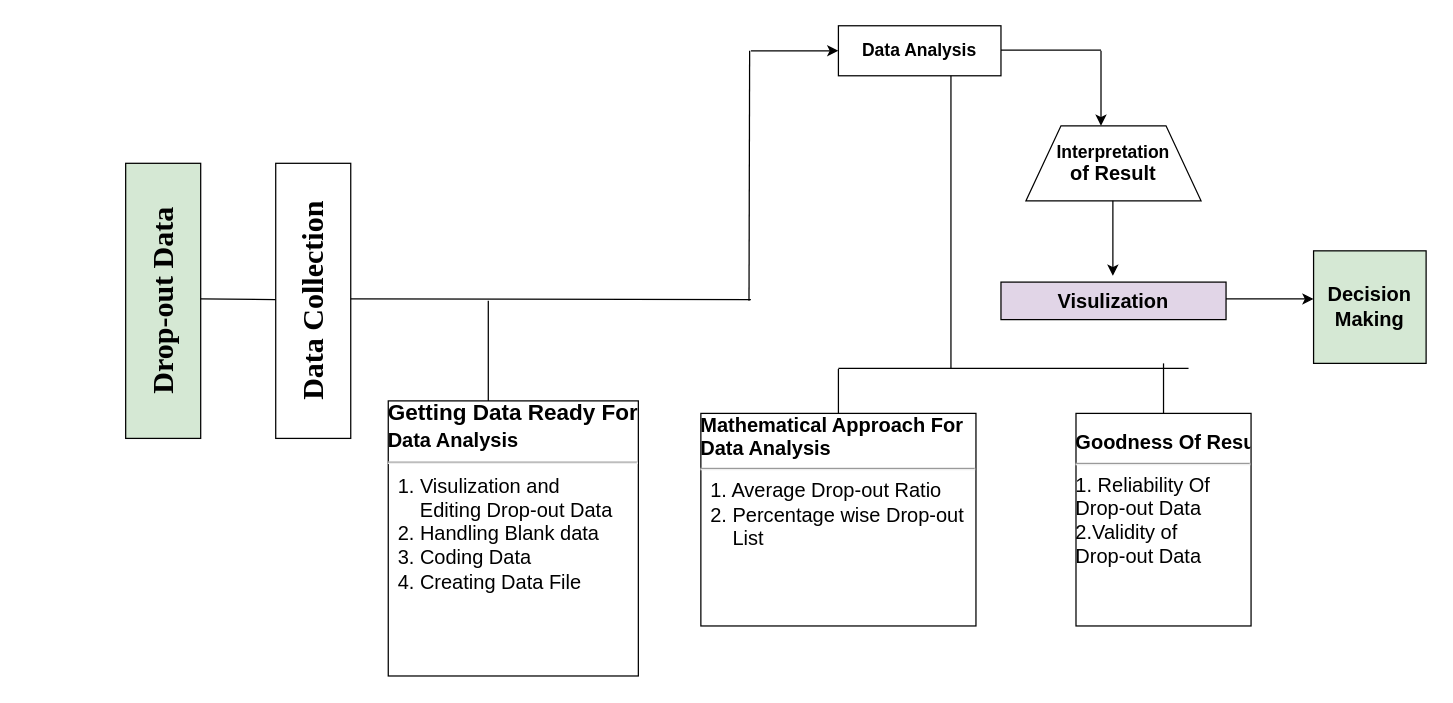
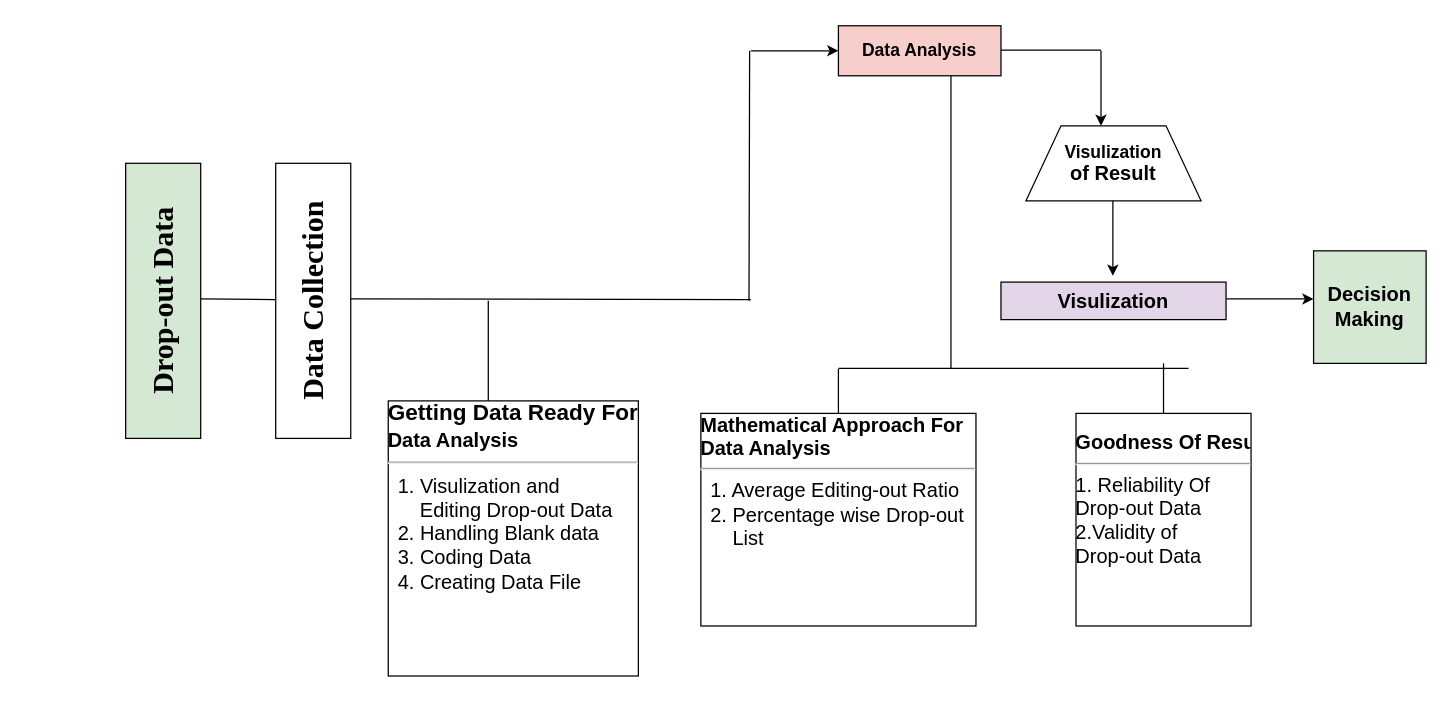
  <mxCell id="0" />
  <mxCell id="1" parent="0" />
  <mxCell id="2" value="&lt;b&gt;&lt;font style=&quot;font-size: 24px&quot; face=&quot;Times New Roman&quot;&gt;Drop-out Data&lt;/font&gt;&lt;/b&gt;" style="rounded=0;whiteSpace=wrap;html=1;rotation=-90;fillColor=#d5e8d4;" parent="1" vertex="1"><mxGeometry x="20" y="210" width="220" height="60" as="geometry" /></mxCell>
  <mxCell id="3" value="" style="endArrow=none;html=1;" parent="1" edge="1"><mxGeometry width="50" height="50" relative="1" as="geometry"><mxPoint x="160" y="238.5" as="sourcePoint" /><mxPoint x="220" y="239" as="targetPoint" /></mxGeometry></mxCell>
  <mxCell id="4" value="&lt;b&gt;&lt;font style=&quot;font-size: 24px&quot; face=&quot;Times New Roman&quot;&gt;Data Collection&lt;/font&gt;&lt;/b&gt;" style="rounded=0;whiteSpace=wrap;html=1;rotation=-90;" parent="1" vertex="1"><mxGeometry x="140" y="210" width="220" height="60" as="geometry" /></mxCell>
  <mxCell id="5" value="" style="endArrow=none;html=1;" parent="1" edge="1"><mxGeometry width="50" height="50" relative="1" as="geometry"><mxPoint x="280" y="238.5" as="sourcePoint" /><mxPoint x="600" y="239" as="targetPoint" /></mxGeometry></mxCell>
  <mxCell id="6" value="" style="endArrow=none;html=1;" parent="1" edge="1"><mxGeometry width="50" height="50" relative="1" as="geometry"><mxPoint x="390" y="240" as="sourcePoint" /><mxPoint x="390" y="320" as="targetPoint" /></mxGeometry></mxCell>
  <mxCell id="7" value="&lt;div&gt;&lt;b&gt;&lt;font style=&quot;font-size: 18px&quot;&gt;Getting Data Ready For &lt;br&gt;&lt;/font&gt;&lt;/b&gt;&lt;/div&gt;&lt;div&gt;&lt;font size=&quot;3&quot;&gt;&lt;b&gt;Data Analysis&lt;/b&gt;&lt;br&gt;&lt;/font&gt;&lt;/div&gt;&lt;hr&gt;&lt;p style=&quot;margin: 0px ; margin-left: 8px&quot;&gt;&lt;font size=&quot;3&quot;&gt;1. Visulization and&lt;/font&gt;&lt;/p&gt;&lt;p style=&quot;margin: 0px ; margin-left: 8px&quot;&gt;&lt;font size=&quot;3&quot;&gt;&amp;nbsp;&amp;nbsp;&amp;nbsp; Editing Drop-out Data&lt;br&gt;&lt;/font&gt;&lt;/p&gt;&lt;p style=&quot;margin: 0px ; margin-left: 8px&quot;&gt;&lt;font size=&quot;3&quot;&gt;2. Handling Blank data&lt;br&gt;&lt;/font&gt;&lt;/p&gt;&lt;p style=&quot;margin: 0px ; margin-left: 8px&quot;&gt;&lt;font size=&quot;3&quot;&gt;3. Coding Data&lt;/font&gt;&lt;/p&gt;&lt;p style=&quot;margin: 0px ; margin-left: 8px&quot;&gt;&lt;font size=&quot;3&quot;&gt;4. Creating Data File&lt;br&gt;&lt;/font&gt;&lt;/p&gt;" style="verticalAlign=top;align=left;overflow=fill;fontSize=16;fontFamily=Helvetica;html=1;" parent="1" vertex="1"><mxGeometry x="310" y="320" width="200" height="220" as="geometry" /></mxCell>
  <mxCell id="8" value="" style="endArrow=none;html=1;" parent="1" edge="1"><mxGeometry width="50" height="50" relative="1" as="geometry"><mxPoint x="598.5" y="240" as="sourcePoint" /><mxPoint x="599" y="40" as="targetPoint" /></mxGeometry></mxCell>
  <mxCell id="9" value="" style="endArrow=classic;html=1;" parent="1" edge="1"><mxGeometry width="50" height="50" relative="1" as="geometry"><mxPoint x="600" y="40" as="sourcePoint" /><mxPoint x="670" y="40" as="targetPoint" /></mxGeometry></mxCell>
- <mxCell id="10" value="&lt;b&gt;&lt;font style=&quot;font-size: 14px&quot;&gt;Data Analysis&lt;br&gt;&lt;/font&gt;&lt;/b&gt;" style="rounded=0;whiteSpace=wrap;html=1;rotation=0;" parent="1" vertex="1"><mxGeometry x="670" y="20" width="130" height="40" as="geometry" /></mxCell>
+ <mxCell id="10" value="&lt;b&gt;&lt;font style=&quot;font-size: 14px&quot;&gt;Data Analysis&lt;br&gt;&lt;/font&gt;&lt;/b&gt;" style="rounded=0;whiteSpace=wrap;html=1;rotation=0;fillColor=#f8cecc;" parent="1" vertex="1"><mxGeometry x="670" y="20" width="130" height="40" as="geometry" /></mxCell>
  <mxCell id="11" value="" style="endArrow=classic;html=1;" parent="1" edge="1"><mxGeometry width="50" height="50" relative="1" as="geometry"><mxPoint x="880" y="40" as="sourcePoint" /><mxPoint x="880" y="100" as="targetPoint" /></mxGeometry></mxCell>
  <mxCell id="12" value="" style="endArrow=none;html=1;" parent="1" edge="1"><mxGeometry width="50" height="50" relative="1" as="geometry"><mxPoint x="800" y="39.5" as="sourcePoint" /><mxPoint x="880" y="39.5" as="targetPoint" /></mxGeometry></mxCell>
  <mxCell id="13" value="" style="endArrow=none;html=1;" parent="1" edge="1"><mxGeometry width="50" height="50" relative="1" as="geometry"><mxPoint x="760" y="294.5" as="sourcePoint" /><mxPoint x="760" y="60" as="targetPoint" /></mxGeometry></mxCell>
  <mxCell id="14" value="" style="endArrow=none;html=1;" parent="1" edge="1"><mxGeometry width="50" height="50" relative="1" as="geometry"><mxPoint x="670" y="294" as="sourcePoint" /><mxPoint x="950" y="294" as="targetPoint" /></mxGeometry></mxCell>
  <mxCell id="15" value="" style="endArrow=none;html=1;" parent="1" edge="1"><mxGeometry width="50" height="50" relative="1" as="geometry"><mxPoint x="670" y="330" as="sourcePoint" /><mxPoint x="670" y="294.5" as="targetPoint" /></mxGeometry></mxCell>
- <mxCell id="16" value="&lt;div align=&quot;left&quot;&gt;&lt;b&gt;&lt;font size=&quot;3&quot;&gt;Mathematical Approach For &lt;br&gt;&lt;/font&gt;&lt;/b&gt;&lt;/div&gt;&lt;div align=&quot;left&quot;&gt;&lt;b&gt;&lt;font size=&quot;3&quot;&gt;Data Analysis&lt;br&gt;&lt;/font&gt;&lt;/b&gt;&lt;/div&gt;&lt;hr&gt;&lt;p style=&quot;margin: 0px ; margin-left: 8px&quot;&gt;&lt;font size=&quot;3&quot;&gt;1. Average Drop-out Ratio&lt;br&gt;&lt;/font&gt;&lt;/p&gt;&lt;p style=&quot;margin: 0px ; margin-left: 8px&quot;&gt;&lt;font size=&quot;3&quot;&gt;2. Percentage wise Drop-out&lt;/font&gt;&lt;/p&gt;&lt;p style=&quot;margin: 0px ; margin-left: 8px&quot;&gt;&lt;font size=&quot;3&quot;&gt;&amp;nbsp;&amp;nbsp;&amp;nbsp; List&lt;br&gt;&lt;/font&gt;&lt;/p&gt;" style="verticalAlign=top;align=left;overflow=fill;fontSize=12;fontFamily=Helvetica;html=1;" parent="1" vertex="1"><mxGeometry x="560" y="330" width="220" height="170" as="geometry" /></mxCell>
+ <mxCell id="16" value="&lt;div align=&quot;left&quot;&gt;&lt;b&gt;&lt;font size=&quot;3&quot;&gt;Mathematical Approach For &lt;br&gt;&lt;/font&gt;&lt;/b&gt;&lt;/div&gt;&lt;div align=&quot;left&quot;&gt;&lt;b&gt;&lt;font size=&quot;3&quot;&gt;Data Analysis&lt;br&gt;&lt;/font&gt;&lt;/b&gt;&lt;/div&gt;&lt;hr&gt;&lt;p style=&quot;margin: 0px ; margin-left: 8px&quot;&gt;&lt;font size=&quot;3&quot;&gt;1. Average Editing-out Ratio&lt;br&gt;&lt;/font&gt;&lt;/p&gt;&lt;p style=&quot;margin: 0px ; margin-left: 8px&quot;&gt;&lt;font size=&quot;3&quot;&gt;2. Percentage wise Drop-out&lt;/font&gt;&lt;/p&gt;&lt;p style=&quot;margin: 0px ; margin-left: 8px&quot;&gt;&lt;font size=&quot;3&quot;&gt;&amp;nbsp;&amp;nbsp;&amp;nbsp; List&lt;br&gt;&lt;/font&gt;&lt;/p&gt;" style="verticalAlign=top;align=left;overflow=fill;fontSize=12;fontFamily=Helvetica;html=1;" parent="1" vertex="1"><mxGeometry x="560" y="330" width="220" height="170" as="geometry" /></mxCell>
  <mxCell id="17" value="&lt;div&gt;&lt;br&gt;&lt;/div&gt;&lt;div&gt;&lt;b&gt;&lt;font size=&quot;3&quot;&gt;Goodness Of Result&lt;/font&gt;&lt;/b&gt;&lt;br&gt;&lt;/div&gt;&lt;hr&gt;&lt;div align=&quot;left&quot;&gt;&lt;font size=&quot;3&quot;&gt;1. Reliability Of &lt;br&gt;&lt;/font&gt;&lt;/div&gt;&lt;div align=&quot;left&quot;&gt;&lt;font size=&quot;3&quot;&gt;Drop-out Data&lt;br&gt;&lt;/font&gt;&lt;/div&gt;&lt;div align=&quot;left&quot;&gt;&lt;font size=&quot;3&quot;&gt;2.Validity of &lt;br&gt;&lt;/font&gt;&lt;/div&gt;&lt;div align=&quot;left&quot;&gt;&lt;font size=&quot;3&quot;&gt;Drop-out Data&lt;br&gt;&lt;/font&gt;&lt;/div&gt;" style="verticalAlign=top;align=left;overflow=fill;fontSize=12;fontFamily=Helvetica;html=1;" parent="1" vertex="1"><mxGeometry x="860" y="330" width="140" height="170" as="geometry" /></mxCell>
  <mxCell id="18" value="" style="endArrow=none;html=1;exitX=0.5;exitY=0;exitDx=0;exitDy=0;" parent="1" source="17" edge="1"><mxGeometry width="50" height="50" relative="1" as="geometry"><mxPoint x="770" y="330" as="sourcePoint" /><mxPoint x="930" y="290" as="targetPoint" /></mxGeometry></mxCell>
- <mxCell id="19" value="&lt;div&gt;&lt;b&gt;&lt;font style=&quot;font-size: 14px&quot;&gt;Interpretation&lt;/font&gt;&lt;/b&gt;&lt;/div&gt;&lt;div&gt;&lt;b&gt;&lt;font size=&quot;3&quot;&gt;of Result&lt;/font&gt;&lt;br&gt;&lt;/b&gt;&lt;/div&gt;" style="shape=trapezoid;perimeter=trapezoidPerimeter;whiteSpace=wrap;html=1;" parent="1" vertex="1"><mxGeometry x="820" y="100" width="140" height="60" as="geometry" /></mxCell>
+ <mxCell id="19" value="&lt;div&gt;&lt;b&gt;&lt;font style=&quot;font-size: 14px&quot;&gt;Visulization&lt;/font&gt;&lt;/b&gt;&lt;/div&gt;&lt;div&gt;&lt;b&gt;&lt;font size=&quot;3&quot;&gt;of Result&lt;/font&gt;&lt;br&gt;&lt;/b&gt;&lt;/div&gt;" style="shape=trapezoid;perimeter=trapezoidPerimeter;whiteSpace=wrap;html=1;" parent="1" vertex="1"><mxGeometry x="820" y="100" width="140" height="60" as="geometry" /></mxCell>
  <mxCell id="20" value="" style="endArrow=classic;html=1;" parent="1" edge="1"><mxGeometry width="50" height="50" relative="1" as="geometry"><mxPoint x="889.5" y="160" as="sourcePoint" /><mxPoint x="889.5" y="220" as="targetPoint" /></mxGeometry></mxCell>
  <mxCell id="21" value="&lt;b&gt;&lt;font style=&quot;font-size: 16px&quot;&gt;Visulization&lt;/font&gt;&lt;/b&gt;" style="rounded=0;whiteSpace=wrap;html=1;fillColor=#e1d5e7;" parent="1" vertex="1"><mxGeometry x="800" y="225" width="180" height="30" as="geometry" /></mxCell>
  <mxCell id="22" value="&lt;div&gt;&lt;b&gt;&lt;font style=&quot;font-size: 16px&quot;&gt;Decision&lt;/font&gt;&lt;/b&gt;&lt;/div&gt;&lt;div&gt;&lt;b&gt;&lt;font size=&quot;3&quot;&gt;Making&lt;/font&gt;&lt;/b&gt;&lt;br&gt;&lt;/div&gt;" style="whiteSpace=wrap;html=1;aspect=fixed;fillColor=#d5e8d4;" parent="1" vertex="1"><mxGeometry x="1050" y="200" width="90" height="90" as="geometry" /></mxCell>
  <mxCell id="23" value="" style="endArrow=classic;html=1;" parent="1" edge="1"><mxGeometry width="50" height="50" relative="1" as="geometry"><mxPoint x="980" y="238.5" as="sourcePoint" /><mxPoint x="1050" y="238.5" as="targetPoint" /></mxGeometry></mxCell>
